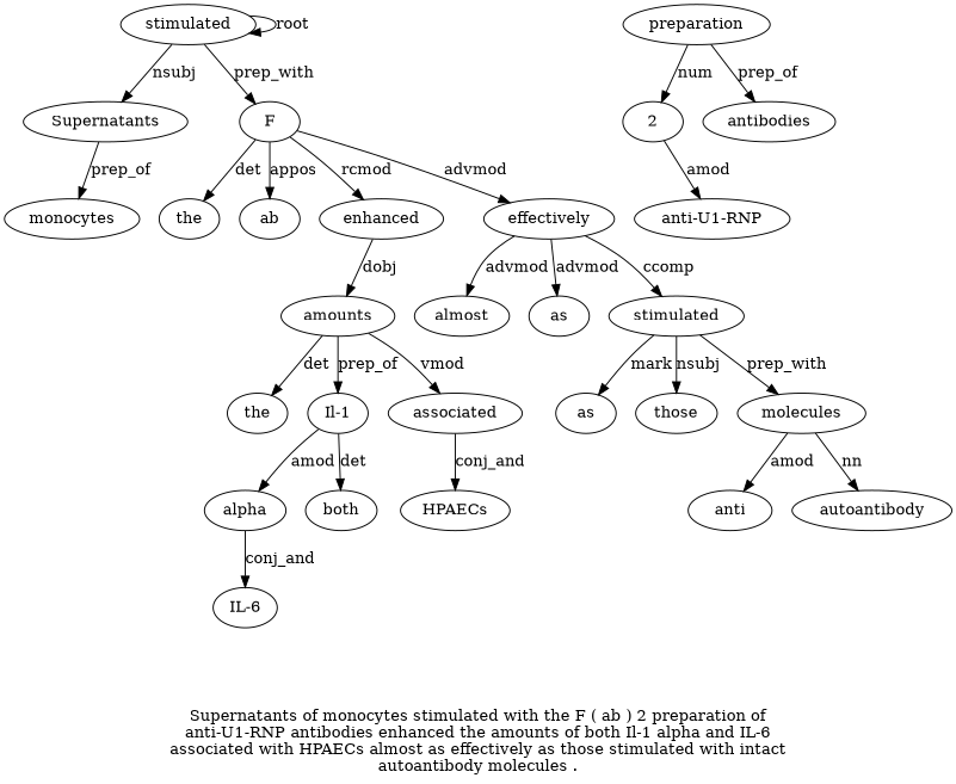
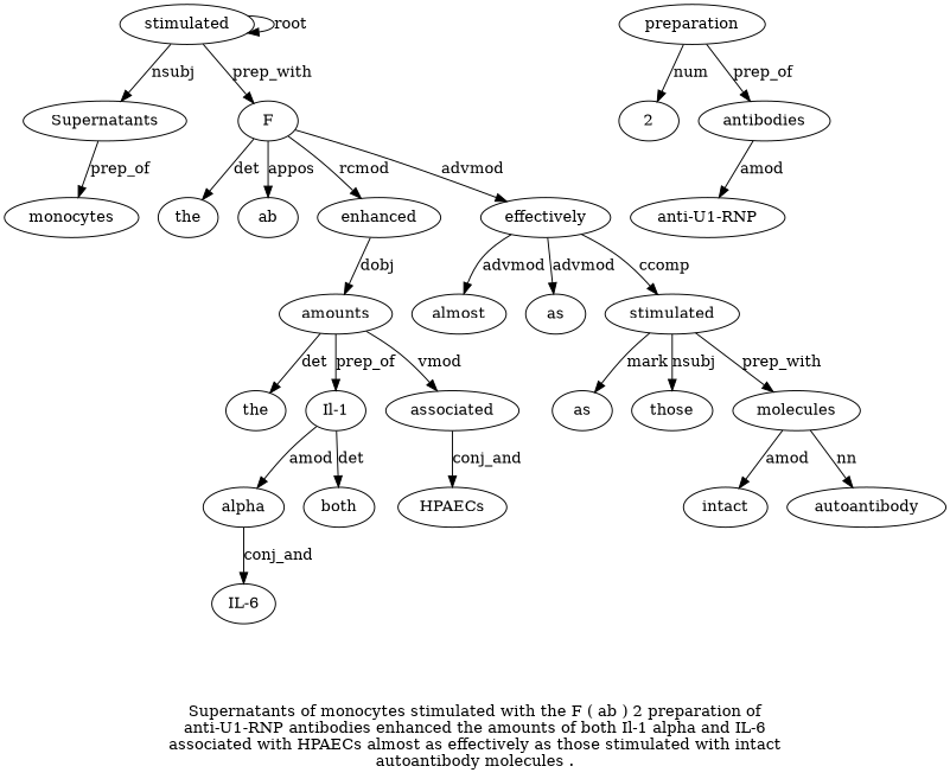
  digraph {
    label="Supernatants of monocytes stimulated with the F ( ab ) 2 preparation of\nanti-U1-RNP antibodies enhanced the amounts of both Il-1 alpha and IL-6\nassociated with HPAECs almost as effectively as those stimulated with intact\nautoantibody molecules ."
    node [fillcolor=white style=filled]
    n1 [label=stimulated]
    n2 [label=Supernatants]
    n3 [label=F]
    n4 [label=monocytes]
    n5 [label=the]
    n6 [label=ab]
    n7 [label=enhanced]
    n8 [label=effectively]
    n9 [label=amounts]
    n10 [label=almost]
    n11 [label=as]
    n12 [label=stimulated]
    n13 [label=preparation]
    n14 [label=2]
    n15 [label=antibodies]
    n16 [label="anti-U1-RNP"]
    n17 [label=the]
    n18 [label="Il-1"]
    n19 [label=associated]
    n20 [label=alpha]
    n21 [label=both]
    n22 [label="IL-6"]
    n23 [label=HPAECs]
    n24 [label=as]
    n25 [label=those]
    n26 [label=molecules]
-   n27 [label=anti]
+   n27 [label=intact]
    n28 [label=autoantibody]
    n1 -> n1 [label=root]
    n1 -> n2 [label=nsubj]
    n1 -> n3 [label=prep_with]
    n2 -> n4 [label=prep_of]
    n3 -> n5 [label=det]
    n3 -> n6 [label=appos]
    n3 -> n7 [label=rcmod]
    n3 -> n8 [label=advmod]
    n7 -> n9 [label=dobj]
    n8 -> n10 [label=advmod]
    n8 -> n11 [label=advmod]
    n8 -> n12 [label=ccomp]
    n9 -> n17 [label=det]
    n9 -> n18 [label=prep_of]
    n9 -> n19 [label=vmod]
    n12 -> n24 [label=mark]
    n12 -> n25 [label=nsubj]
    n12 -> n26 [label=prep_with]
    n13 -> n14 [label=num]
    n13 -> n15 [label=prep_of]
-   n14 -> n16 [label=amod]
+   n15 -> n16 [label=amod]
    n18 -> n20 [label=amod]
    n18 -> n21 [label=det]
    n19 -> n23 [label=conj_and]
    n20 -> n22 [label=conj_and]
    n26 -> n27 [label=amod]
    n26 -> n28 [label=nn]
  }
